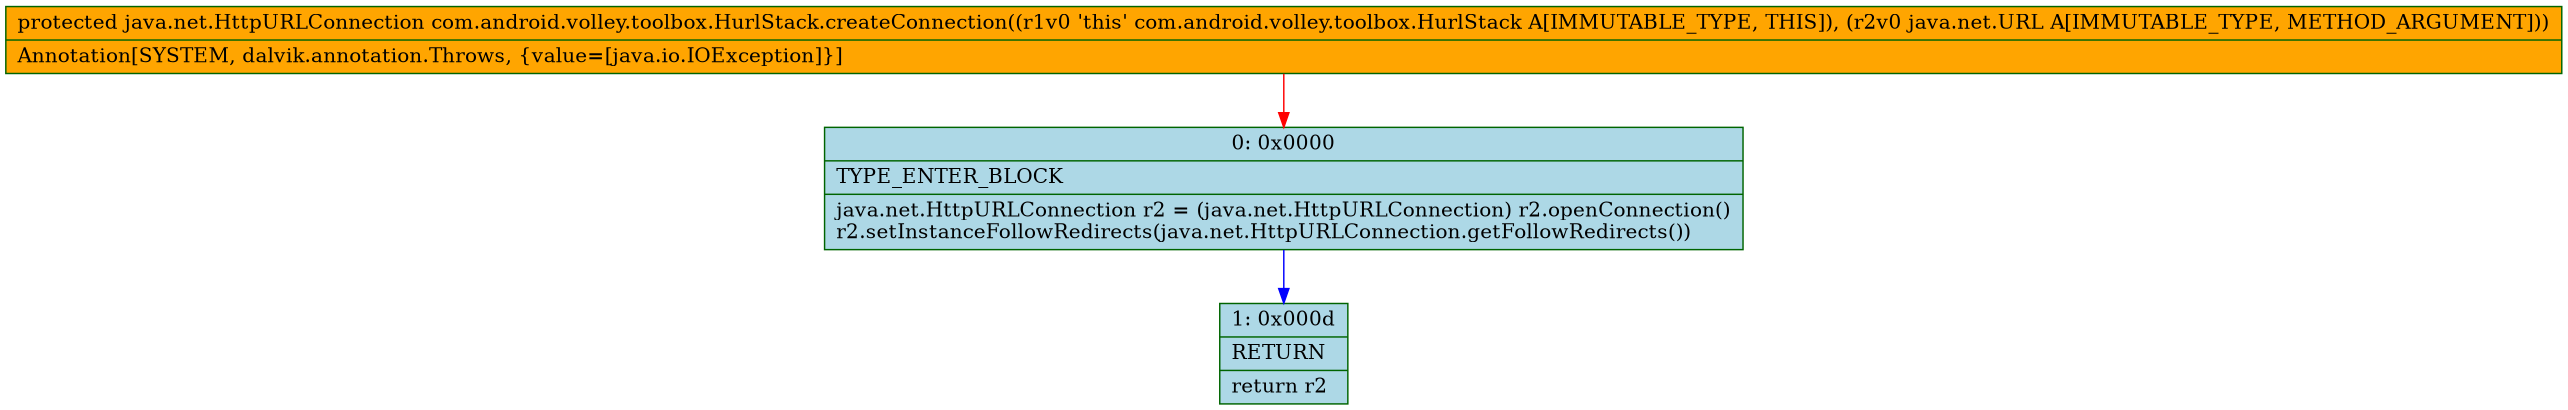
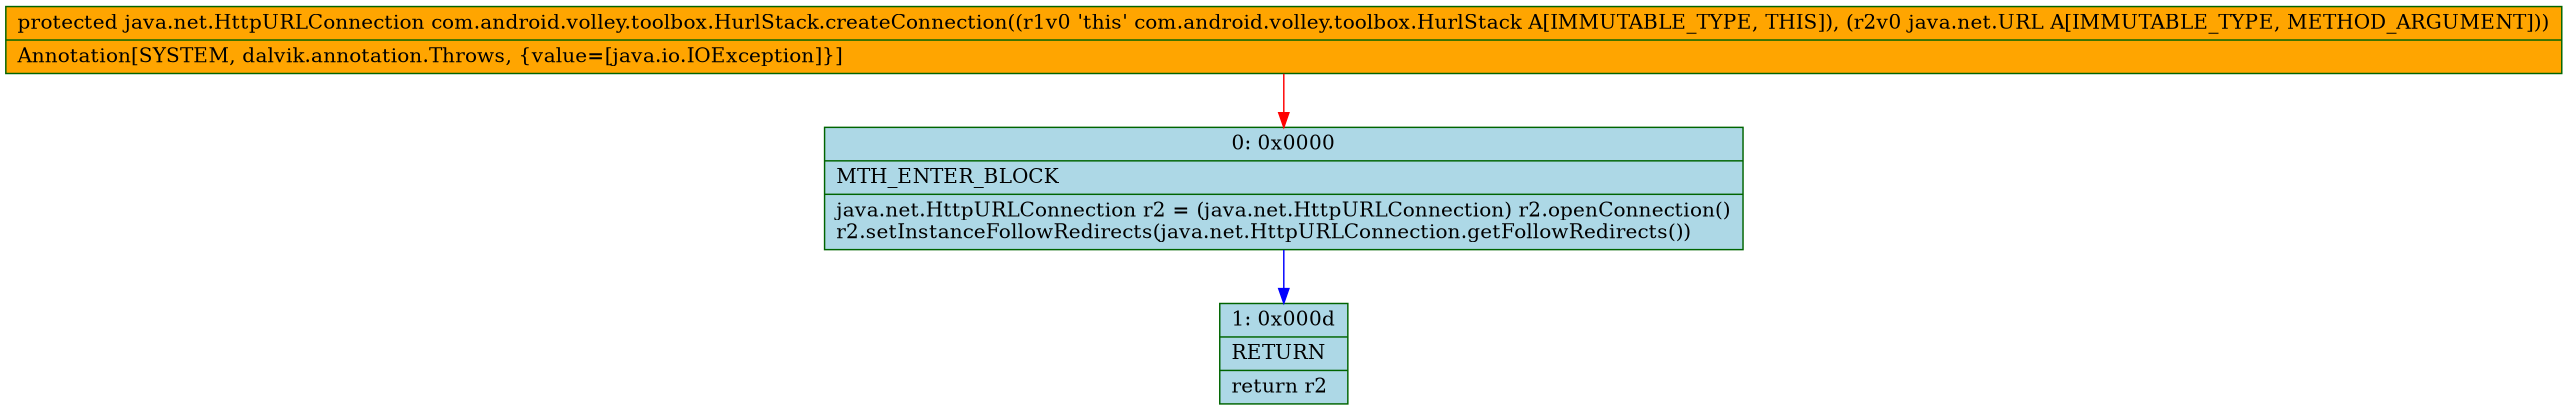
  digraph {
    node [shape=record style=filled fillcolor=lightblue color=darkgreen]
-   n1 [label="{0\:\ 0x0000|TYPE_ENTER_BLOCK\l|java.net.HttpURLConnection r2 = (java.net.HttpURLConnection) r2.openConnection()\lr2.setInstanceFollowRedirects(java.net.HttpURLConnection.getFollowRedirects())\l}"]
+   n1 [label="{0\:\ 0x0000|MTH_ENTER_BLOCK\l|java.net.HttpURLConnection r2 = (java.net.HttpURLConnection) r2.openConnection()\lr2.setInstanceFollowRedirects(java.net.HttpURLConnection.getFollowRedirects())\l}"]
    n2 [label="{1\:\ 0x000d|RETURN\l|return r2\l}"]
    n3 [label="{protected java.net.HttpURLConnection com.android.volley.toolbox.HurlStack.createConnection((r1v0 'this' com.android.volley.toolbox.HurlStack A[IMMUTABLE_TYPE, THIS]), (r2v0 java.net.URL A[IMMUTABLE_TYPE, METHOD_ARGUMENT]))  | Annotation[SYSTEM, dalvik.annotation.Throws, \{value=[java.io.IOException]\}]\l}" fillcolor=orange]
    n1 -> n2 [color=blue]
    n3 -> n1 [color=red]
  }
